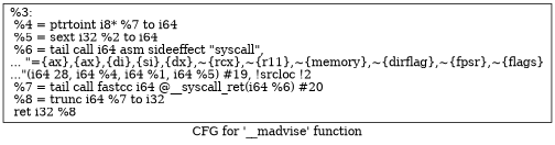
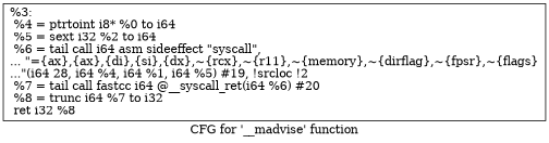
  digraph {
    label="CFG for '__madvise' function"
-   n1 [label="{%3:\l  %4 = ptrtoint i8* %7 to i64\l  %5 = sext i32 %2 to i64\l  %6 = tail call i64 asm sideeffect \"syscall\",\l... \"=\{ax\},\{ax\},\{di\},\{si\},\{dx\},~\{rcx\},~\{r11\},~\{memory\},~\{dirflag\},~\{fpsr\},~\{flags\}\l...\"(i64 28, i64 %4, i64 %1, i64 %5) #19, !srcloc !2\l  %7 = tail call fastcc i64 @__syscall_ret(i64 %6) #20\l  %8 = trunc i64 %7 to i32\l  ret i32 %8\l}" shape=record]
+   n1 [label="{%3:\l  %4 = ptrtoint i8* %0 to i64\l  %5 = sext i32 %2 to i64\l  %6 = tail call i64 asm sideeffect \"syscall\",\l... \"=\{ax\},\{ax\},\{di\},\{si\},\{dx\},~\{rcx\},~\{r11\},~\{memory\},~\{dirflag\},~\{fpsr\},~\{flags\}\l...\"(i64 28, i64 %4, i64 %1, i64 %5) #19, !srcloc !2\l  %7 = tail call fastcc i64 @__syscall_ret(i64 %6) #20\l  %8 = trunc i64 %7 to i32\l  ret i32 %8\l}" shape=record]
  }
